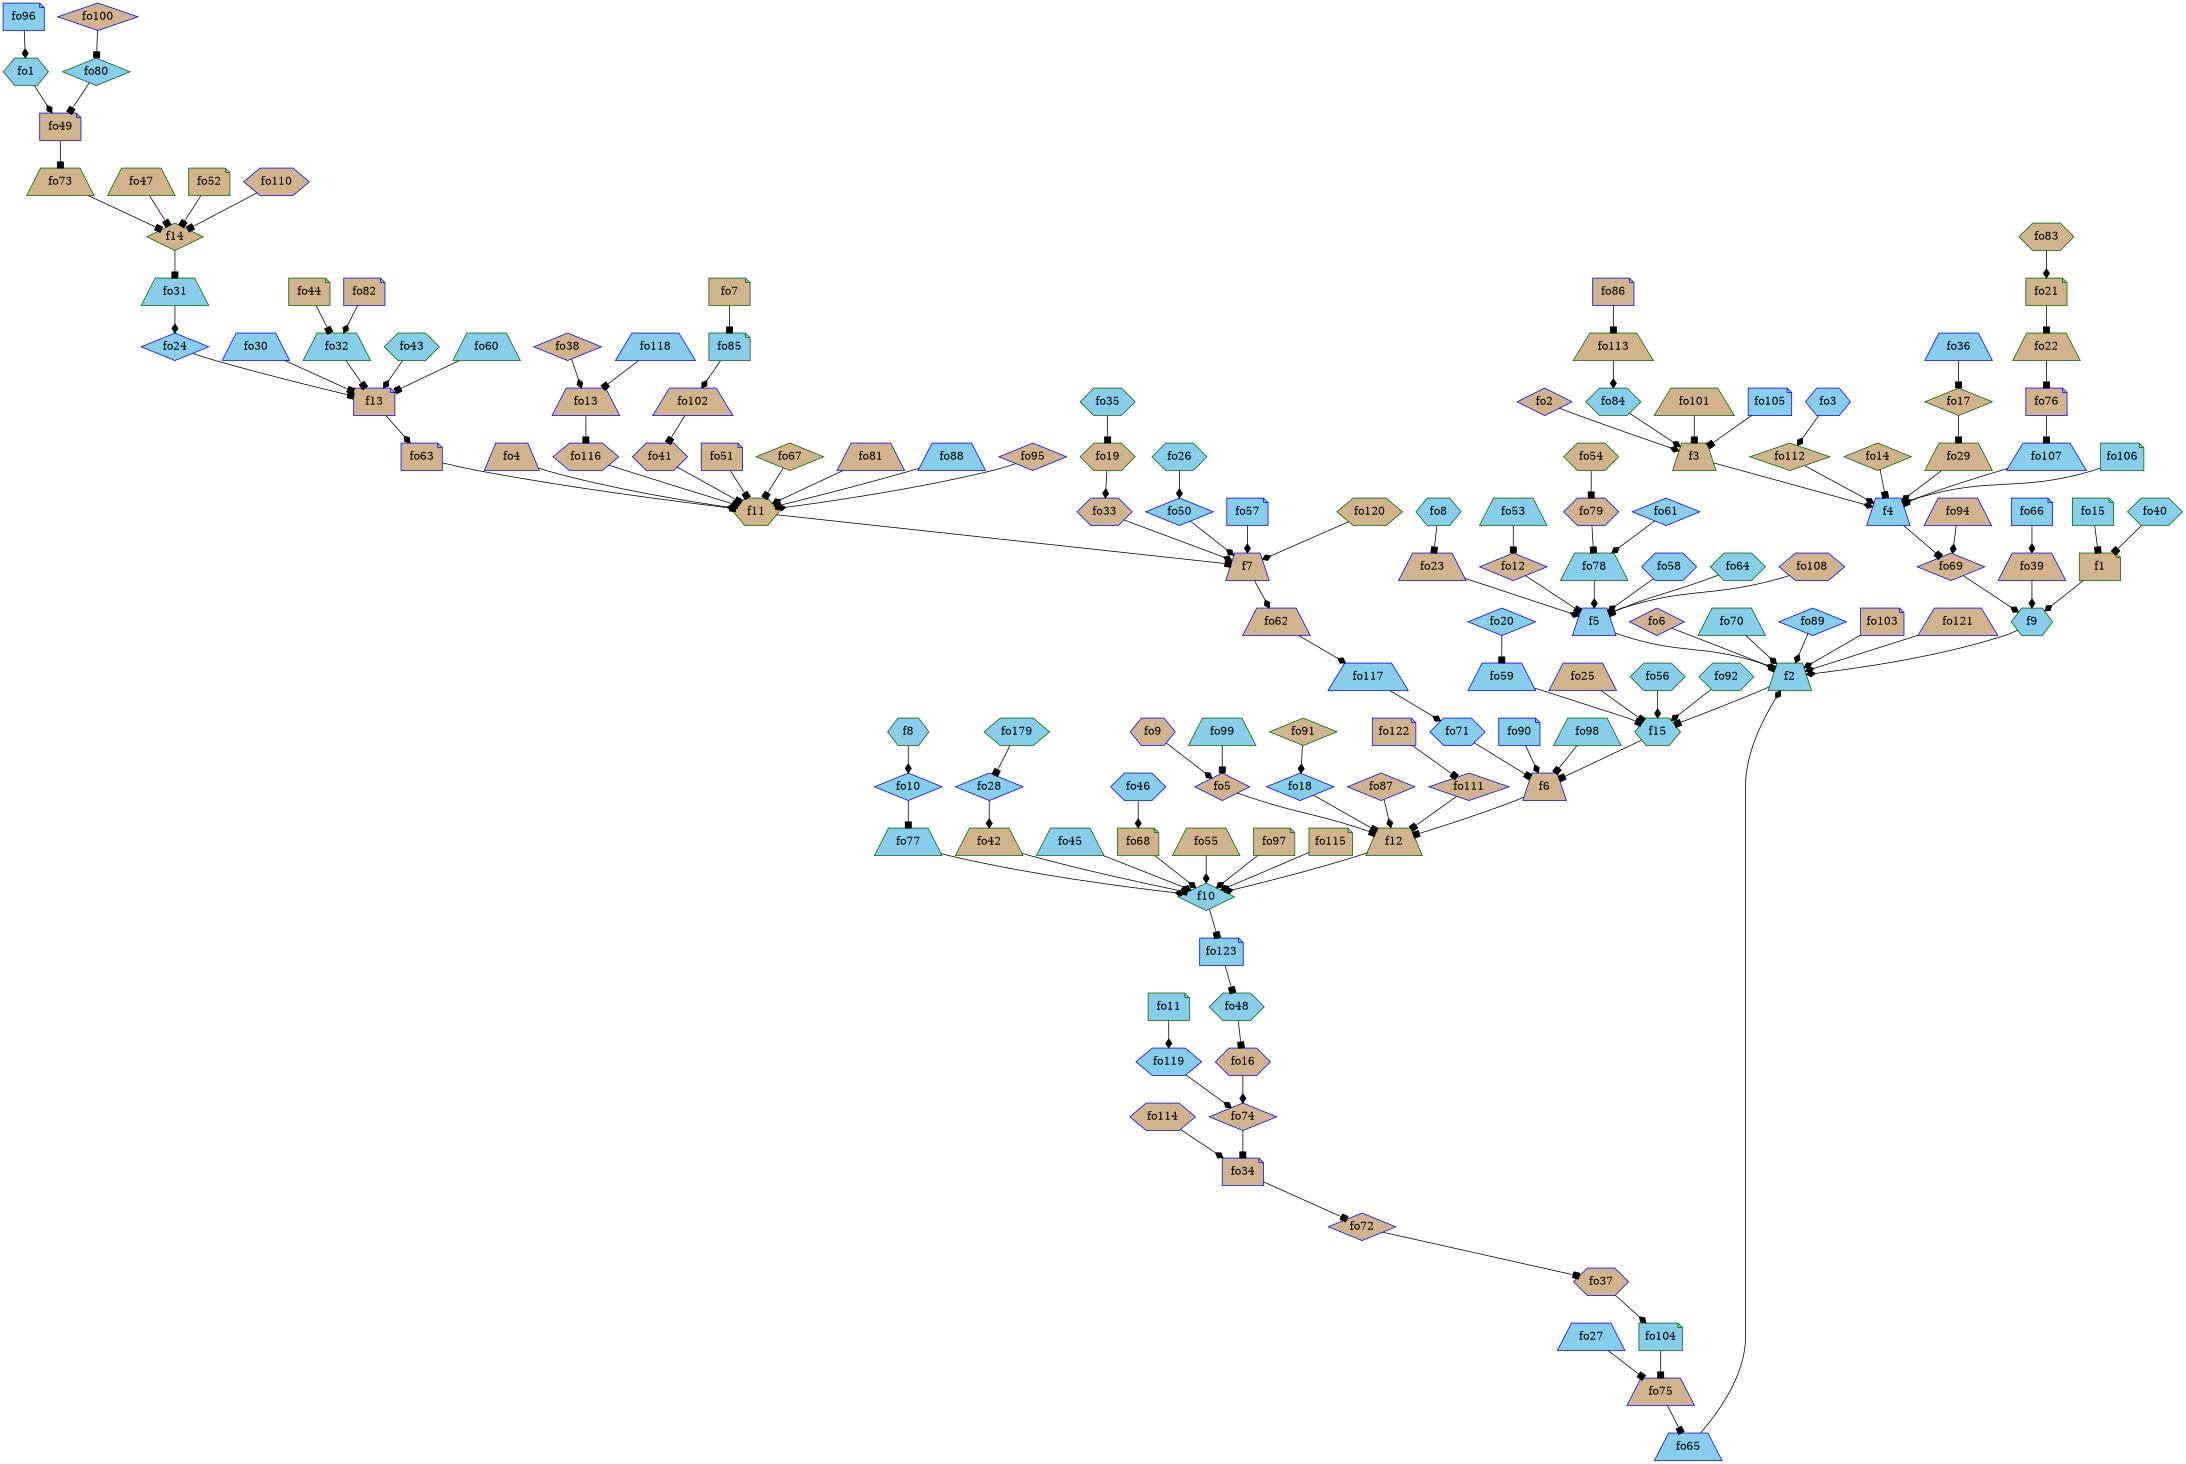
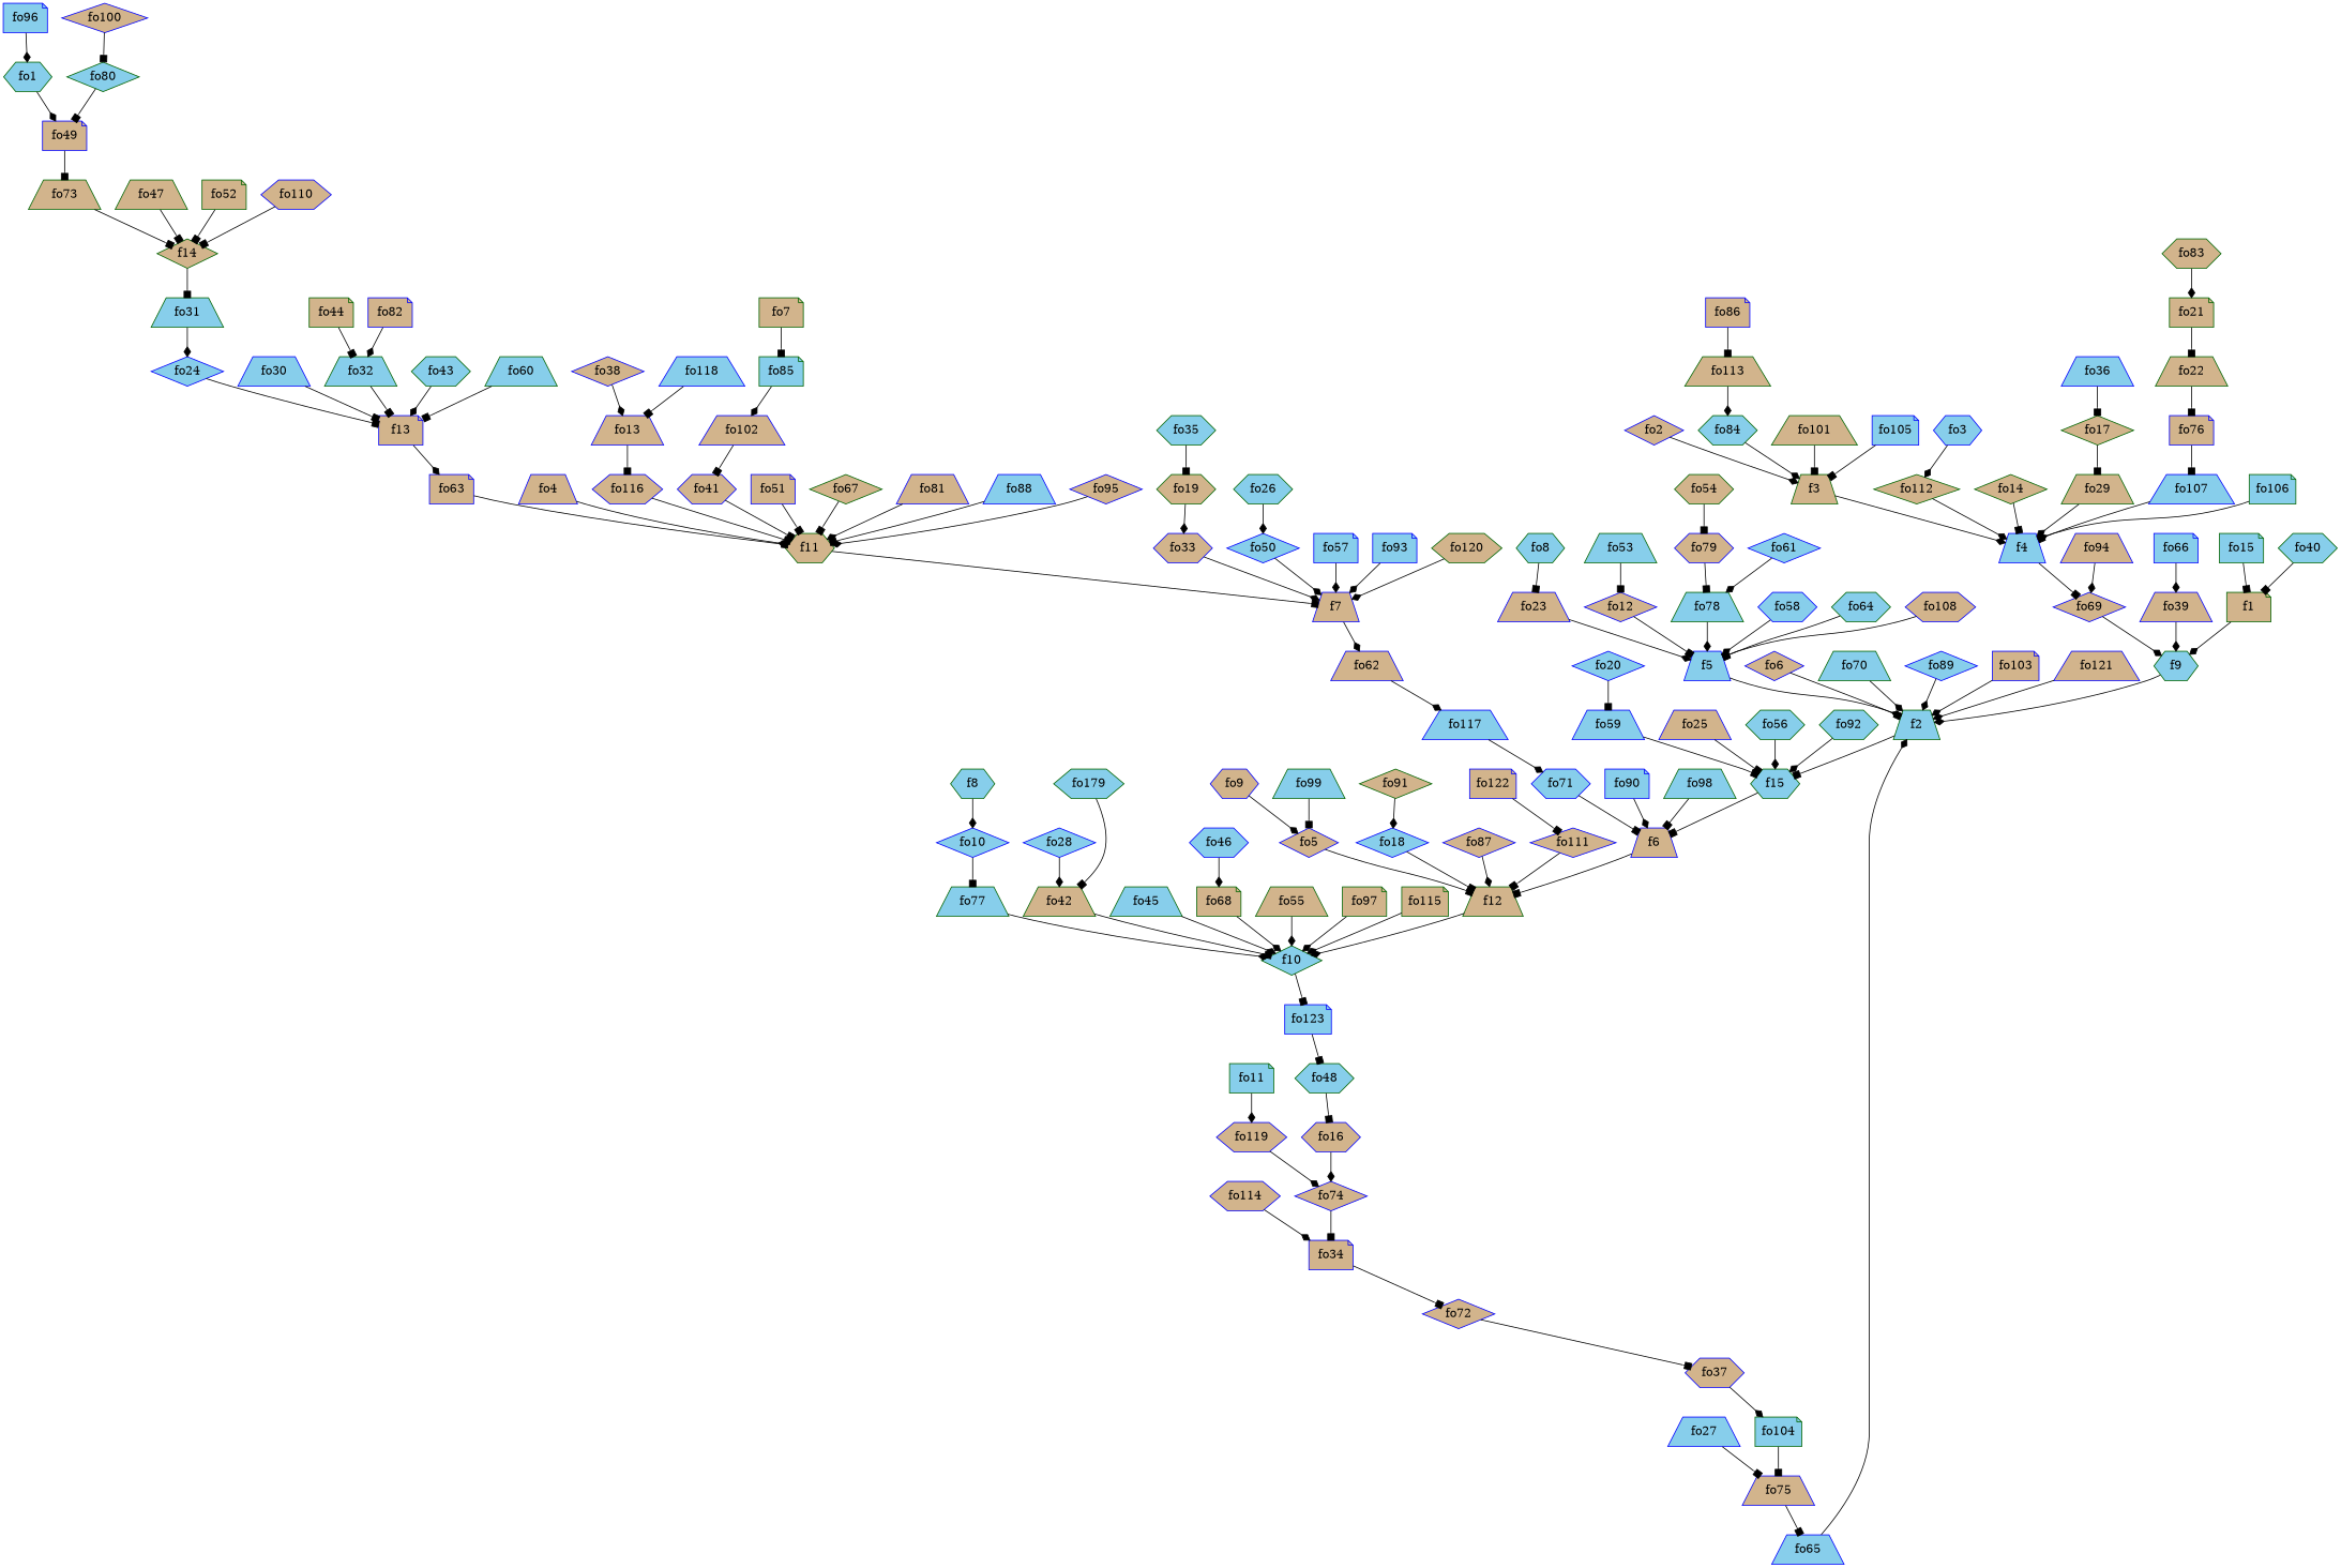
  strict digraph {
    fontname="DejaVu Serif"
    node [color=blue fillcolor=tan fontname="DejaVu Serif" shape=trapezium style=filled]
    edge [arrowhead=box fontname="DejaVu Serif" weight=2]
    f1 [color=darkgreen shape=note]
    f9 [color=darkgreen fillcolor=skyblue shape=hexagon]
    f2 [color=darkgreen fillcolor=skyblue]
    f15 [color=darkgreen fillcolor=skyblue shape=hexagon]
    f6
    f3 [color=darkgreen]
    f4 [fillcolor=skyblue]
    fo69 [shape=diamond]
    f5 [fillcolor=skyblue]
    f12 [color=darkgreen]
    f10 [color=darkgreen fillcolor=skyblue shape=diamond]
    f7
    fo62
    fo117 [fillcolor=skyblue]
    f8 [color=darkgreen fillcolor=skyblue shape=hexagon]
    fo10 [fillcolor=skyblue shape=diamond]
    fo77 [color=darkgreen fillcolor=skyblue]
    fo123 [fillcolor=skyblue shape=note]
    fo48 [color=darkgreen fillcolor=skyblue shape=hexagon]
    f11 [color=darkgreen shape=hexagon]
    f13 [shape=note]
    fo63 [shape=note]
    f14 [color=darkgreen shape=diamond]
    fo31 [color=darkgreen fillcolor=skyblue]
    fo24 [fillcolor=skyblue shape=diamond]
    fo1 [color=darkgreen fillcolor=skyblue shape=hexagon]
    fo49 [shape=note]
    fo73 [color=darkgreen]
    fo2 [shape=diamond]
    fo3 [fillcolor=skyblue shape=hexagon]
    fo112 [color=darkgreen shape=diamond]
    fo4
    fo5 [shape=diamond]
    fo6 [shape=diamond]
    fo7 [color=darkgreen shape=note]
    fo85 [color=darkgreen fillcolor=skyblue shape=note]
    fo102
    fo8 [color=darkgreen fillcolor=skyblue shape=hexagon]
    fo23
    fo9 [shape=hexagon]
    fo11 [color=darkgreen fillcolor=skyblue shape=note]
-   fo119 [fillcolor=skyblue shape=hexagon]
+   fo119 [shape=hexagon]
    fo74 [shape=diamond]
    fo12 [shape=diamond]
    fo116 [shape=hexagon]
    fo13
    fo14 [color=darkgreen shape=diamond]
    fo15 [color=darkgreen fillcolor=skyblue shape=note]
    fo16 [shape=hexagon]
    fo34 [shape=note]
    fo17 [color=darkgreen shape=diamond]
    fo29 [color=darkgreen]
    fo18 [fillcolor=skyblue shape=diamond]
    fo19 [color=darkgreen shape=hexagon]
    fo33 [shape=hexagon]
    fo20 [fillcolor=skyblue shape=diamond]
    fo59 [fillcolor=skyblue]
    fo21 [color=darkgreen shape=note]
    fo22 [color=darkgreen]
    fo76 [shape=note]
    fo107 [fillcolor=skyblue]
    fo25
    fo26 [color=darkgreen fillcolor=skyblue shape=hexagon]
    fo50 [fillcolor=skyblue shape=diamond]
    fo27 [fillcolor=skyblue]
    fo75
    fo65 [fillcolor=skyblue]
    fo28 [fillcolor=skyblue shape=diamond]
    fo42 [color=darkgreen]
    fo30 [fillcolor=skyblue]
    fo32 [color=darkgreen fillcolor=skyblue]
    fo72 [shape=diamond]
    fo37 [shape=hexagon]
    fo35 [color=darkgreen fillcolor=skyblue shape=hexagon]
    fo36 [fillcolor=skyblue]
    fo104 [color=darkgreen fillcolor=skyblue shape=note]
    fo38 [shape=diamond]
    fo39
    fo40 [color=darkgreen fillcolor=skyblue shape=hexagon]
    fo41 [shape=hexagon]
    fo43 [color=darkgreen fillcolor=skyblue shape=hexagon]
    fo44 [color=darkgreen shape=note]
    fo45 [color=darkgreen fillcolor=skyblue]
    fo46 [fillcolor=skyblue shape=hexagon]
    fo68 [color=darkgreen shape=note]
    fo47 [color=darkgreen]
    fo51 [shape=note]
    fo52 [color=darkgreen shape=note]
    fo53 [color=darkgreen fillcolor=skyblue]
    fo54 [color=darkgreen shape=hexagon]
    fo79 [shape=hexagon]
    fo78 [color=darkgreen fillcolor=skyblue]
    fo55 [color=darkgreen]
    fo56 [color=darkgreen fillcolor=skyblue shape=hexagon]
    fo57 [fillcolor=skyblue shape=note]
    fo58 [fillcolor=skyblue shape=hexagon]
    fo60 [color=darkgreen fillcolor=skyblue]
    fo61 [fillcolor=skyblue shape=diamond]
    fo71 [fillcolor=skyblue shape=hexagon]
    fo64 [color=darkgreen fillcolor=skyblue shape=hexagon]
    fo66 [fillcolor=skyblue shape=note]
    fo67 [color=darkgreen shape=diamond]
    fo70 [color=darkgreen fillcolor=skyblue]
    fo80 [color=darkgreen fillcolor=skyblue shape=diamond]
    fo81
    fo82 [shape=note]
    fo83 [color=darkgreen shape=hexagon]
    fo84 [color=darkgreen fillcolor=skyblue shape=hexagon]
    fo86 [shape=note]
    fo113 [color=darkgreen]
    fo87 [shape=diamond]
    fo88 [fillcolor=skyblue]
    fo89 [fillcolor=skyblue shape=diamond]
    fo90 [fillcolor=skyblue shape=note]
    fo91 [color=darkgreen shape=diamond]
    fo92 [color=darkgreen fillcolor=skyblue shape=hexagon]
+   fo93 [fillcolor=skyblue shape=note]
    fo94
    fo95 [shape=diamond]
    fo96 [fillcolor=skyblue shape=note]
    fo97 [color=darkgreen shape=note]
    fo98 [color=darkgreen fillcolor=skyblue]
    fo99 [color=darkgreen fillcolor=skyblue]
    fo100 [shape=diamond]
    fo101 [color=darkgreen]
    fo103 [shape=note]
    fo105 [fillcolor=skyblue shape=note]
    fo106 [color=darkgreen fillcolor=skyblue shape=note]
    fo108 [shape=hexagon]
    n130 [color=darkgreen fillcolor=skyblue label=fo179 shape=hexagon]
    fo110 [shape=hexagon]
    fo111 [shape=diamond]
    fo114 [shape=hexagon]
    fo115 [color=darkgreen shape=note]
    fo118 [fillcolor=skyblue]
    fo120 [color=darkgreen shape=hexagon]
    fo121
    fo122 [shape=note]
    f1 -> f9 [arrowhead=diamond]
    f9 -> f2 [arrowhead=diamond]
    f2 -> f15
    f15 -> f6
    f6 -> f12
    f3 -> f4 [arrowhead=diamond]
    f4 -> fo69
    fo69 -> f9 [arrowhead=diamond]
    f5 -> f2 [arrowhead=diamond]
    f12 -> f10 [arrowhead=diamond]
    f10 -> fo123
    f7 -> fo62 [arrowhead=diamond]
    fo62 -> fo117 [arrowhead=diamond]
    fo117 -> fo71 [arrowhead=diamond]
    f8 -> fo10 [arrowhead=diamond]
    fo10 -> fo77
    fo77 -> f10 [arrowhead=diamond]
    fo123 -> fo48
    fo48 -> fo16
    f11 -> f7
    f13 -> fo63 [arrowhead=diamond]
    fo63 -> f11
    f14 -> fo31
    fo31 -> fo24 [arrowhead=diamond]
    fo24 -> f13
    fo1 -> fo49 [arrowhead=diamond]
    fo49 -> fo73
    fo73 -> f14
    fo2 -> f3 [arrowhead=diamond]
    fo3 -> fo112 [arrowhead=diamond]
    fo112 -> f4 [arrowhead=diamond]
    fo4 -> f11 [arrowhead=diamond]
    fo5 -> f12
    fo6 -> f2
    fo7 -> fo85
    fo85 -> fo102 [arrowhead=diamond]
    fo102 -> fo41
    fo8 -> fo23
    fo23 -> f5 [arrowhead=diamond]
    fo9 -> fo5 [arrowhead=diamond]
    fo11 -> fo119 [arrowhead=diamond]
    fo119 -> fo74 [arrowhead=diamond]
    fo74 -> fo34
    fo12 -> f5
    fo116 -> f11
    fo13 -> fo116
    fo14 -> f4
    fo15 -> f1
    fo16 -> fo74 [arrowhead=diamond]
    fo34 -> fo72
    fo17 -> fo29
    fo29 -> f4 [arrowhead=diamond]
    fo18 -> f12
    fo19 -> fo33 [arrowhead=diamond]
    fo33 -> f7 [arrowhead=diamond]
    fo20 -> fo59
    fo59 -> f15
    fo21 -> fo22
    fo22 -> fo76
    fo76 -> fo107
    fo107 -> f4
    fo25 -> f15
    fo26 -> fo50 [arrowhead=diamond]
    fo50 -> f7 [arrowhead=diamond]
    fo27 -> fo75
    fo75 -> fo65
    fo65 -> f2 [arrowhead=diamond]
    fo28 -> fo42 [arrowhead=diamond]
    fo42 -> f10
    fo30 -> f13
    fo32 -> f13
    fo72 -> fo37
    fo37 -> fo104 [arrowhead=diamond]
    fo35 -> fo19
    fo36 -> fo17
    fo104 -> fo75
    fo38 -> fo13 [arrowhead=diamond]
    fo39 -> f9 [arrowhead=diamond]
    fo40 -> f1
    fo41 -> f11
    fo43 -> f13 [arrowhead=diamond]
    fo44 -> fo32
    fo45 -> f10 [arrowhead=diamond]
    fo46 -> fo68 [arrowhead=diamond]
    fo68 -> f10 [arrowhead=diamond]
    fo47 -> f14
    fo51 -> f11
    fo52 -> f14
    fo53 -> fo12
    fo54 -> fo79
    fo79 -> fo78
    fo78 -> f5 [arrowhead=diamond]
    fo55 -> f10 [arrowhead=diamond]
    fo56 -> f15 [arrowhead=diamond]
    fo57 -> f7 [arrowhead=diamond]
    fo58 -> f5 [arrowhead=diamond]
    fo60 -> f13
    fo61 -> fo78 [arrowhead=diamond]
    fo71 -> f6
    fo64 -> f5
    fo66 -> fo39 [arrowhead=diamond]
    fo67 -> f11
    fo70 -> f2 [arrowhead=diamond]
    fo80 -> fo49
    fo81 -> f11 [arrowhead=diamond]
    fo82 -> fo32 [arrowhead=diamond]
    fo83 -> fo21 [arrowhead=diamond]
    fo84 -> f3 [arrowhead=diamond]
    fo86 -> fo113
    fo113 -> fo84 [arrowhead=diamond]
    fo87 -> f12 [arrowhead=diamond]
    fo88 -> f11
    fo89 -> f2 [arrowhead=diamond]
    fo90 -> f6 [arrowhead=diamond]
    fo91 -> fo18 [arrowhead=diamond]
    fo92 -> f15 [arrowhead=diamond]
+   fo93 -> f7 [arrowhead=diamond]
    fo94 -> fo69 [arrowhead=diamond]
    fo95 -> f11 [arrowhead=diamond]
    fo96 -> fo1 [arrowhead=diamond]
    fo97 -> f10 [arrowhead=diamond]
    fo98 -> f6
    fo99 -> fo5
    fo100 -> fo80
    fo101 -> f3
    fo103 -> f2 [arrowhead=diamond]
    fo105 -> f3
    fo106 -> f4 [arrowhead=diamond]
    fo108 -> f5
-   n130 -> fo28
+   n130 -> fo42
    fo110 -> f14
    fo111 -> f12
    fo114 -> fo34 [arrowhead=diamond]
    fo115 -> f10 [arrowhead=diamond]
    fo118 -> fo13
    fo120 -> f7 [arrowhead=diamond]
    fo121 -> f2 [arrowhead=diamond]
    fo122 -> fo111
  }
